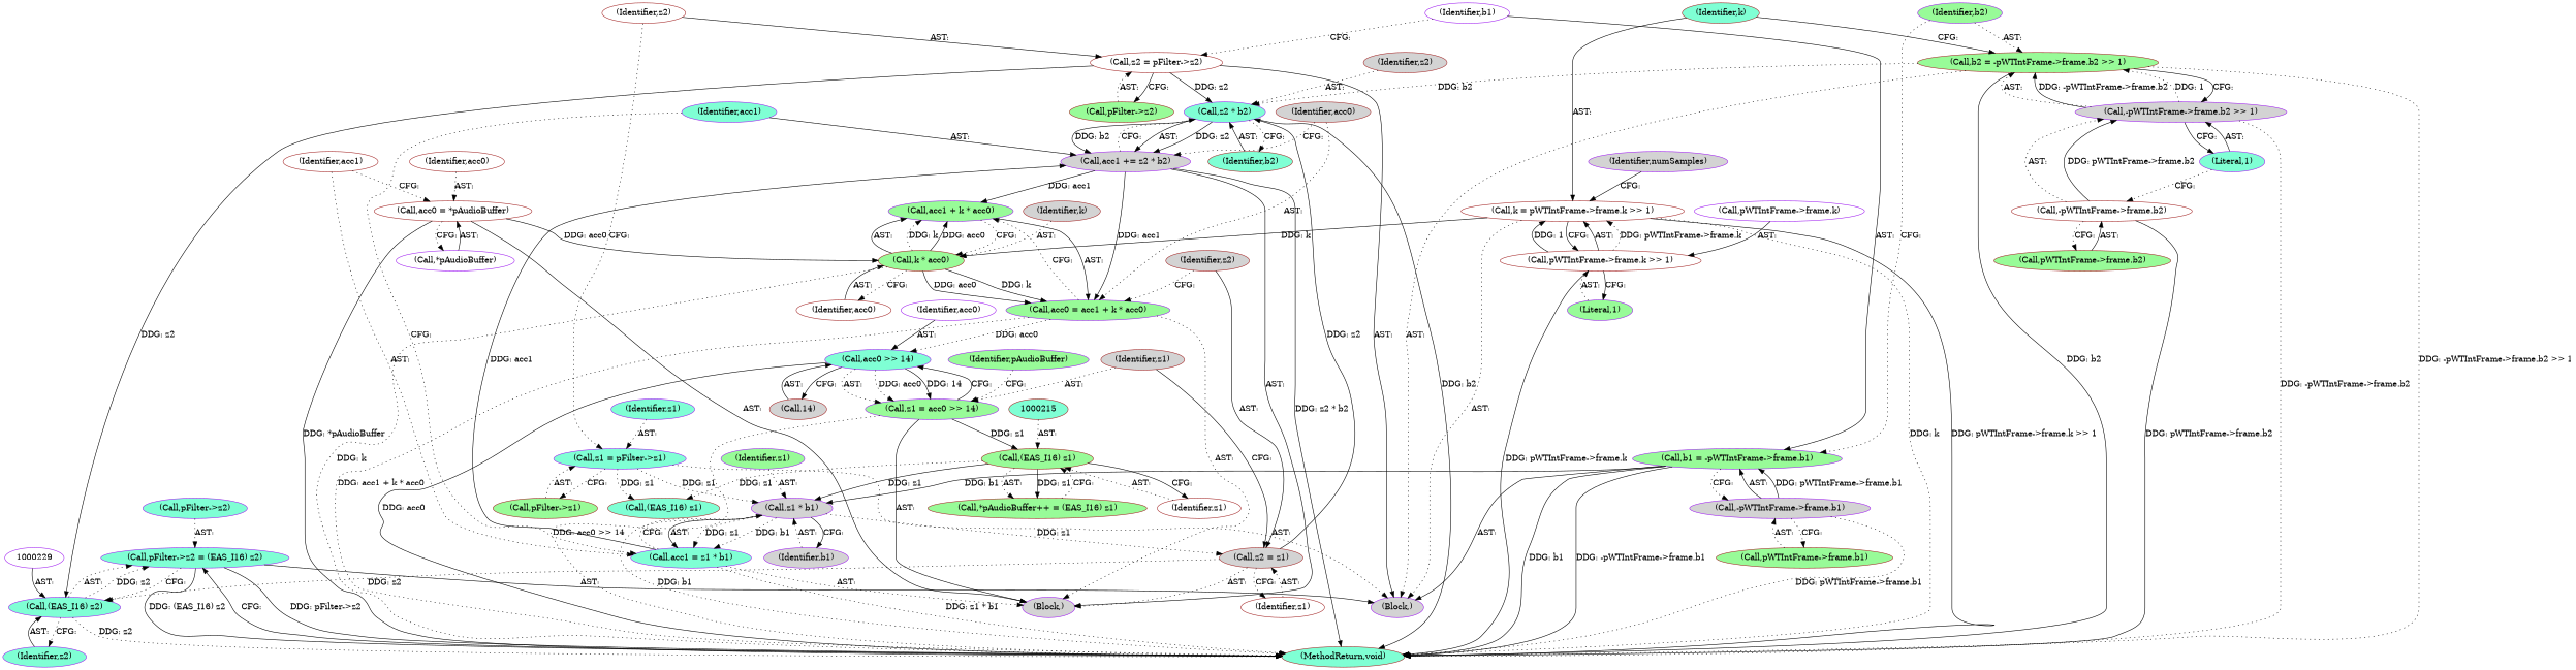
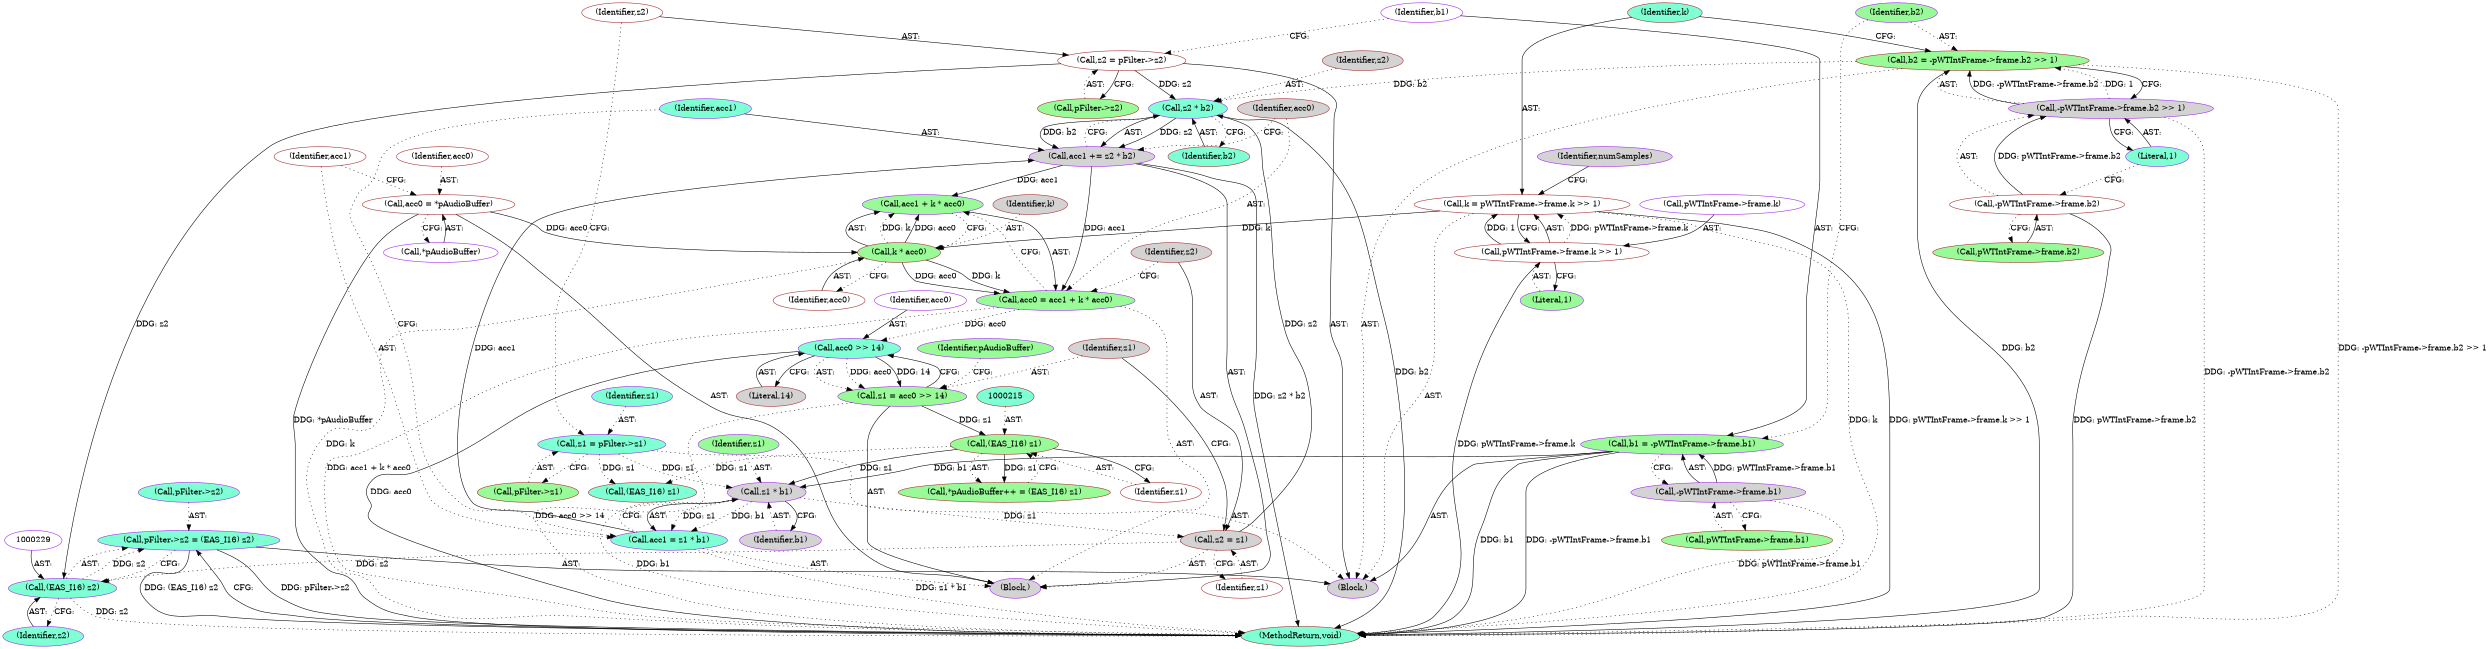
  digraph {
    node [color=purple fillcolor=aquamarine style=filled]
    edge [style=dotted]
    n1 [label="(Call,pFilter->z2 = (EAS_I16) z2)"]
    n2 [label="(Call,(EAS_I16) z2)"]
    n3 [color=brown label="(MethodReturn,void)"]
    n4 [fillcolor=lightgrey label="(Block,)"]
    n5 [label="(Identifier,z2)"]
    n6 [color=brown fillcolor=lightgrey label="(Call,z2 = z1)"]
    n7 [label="(Call,z2 * b2)"]
    n8 [fillcolor=lightgrey label="(Block,)"]
    n9 [color=brown fillcolor=white label="(Identifier,z1)"]
    n10 [fillcolor=lightgrey label="(Call,acc1 += z2 * b2)"]
    n11 [color=brown label="(Identifier,b2)"]
    n12 [fillcolor=lightgrey label="(Call,z1 * b1)"]
    n13 [label="(Call,acc1 = z1 * b1)"]
    n14 [fillcolor=lightgrey label="(Identifier,b1)"]
    n15 [color=brown fillcolor=palegreen label="(Call,(EAS_I16) z1)"]
    n16 [color=brown label="(Call,(EAS_I16) z1)"]
    n17 [color=brown fillcolor=palegreen label="(Call,*pAudioBuffer++ = (EAS_I16) z1)"]
    n18 [color=brown fillcolor=white label="(Identifier,z1)"]
    n19 [fillcolor=palegreen label="(Call,z1 = acc0 >> 14)"]
    n20 [label="(Call,acc0 >> 14)"]
-   n21 [color=brown fillcolor=lightgrey label="(Call,14)"]
+   n21 [color=brown fillcolor=lightgrey label="(Literal,14)"]
    n22 [fillcolor=palegreen label="(Call,acc0 = acc1 + k * acc0)"]
    n23 [fillcolor=palegreen label="(Call,acc1 + k * acc0)"]
    n24 [color=brown fillcolor=palegreen label="(Call,k * acc0)"]
    n25 [color=brown fillcolor=white label="(Call,z2 = pFilter->z2)"]
    n26 [color=brown fillcolor=palegreen label="(Call,pFilter->z2)"]
    n27 [color=brown fillcolor=palegreen label="(Call,b2 = -pWTIntFrame->frame.b2 >> 1)"]
    n28 [fillcolor=lightgrey label="(Call,-pWTIntFrame->frame.b2 >> 1)"]
    n29 [label="(Literal,1)"]
    n30 [color=brown fillcolor=white label="(Call,-pWTIntFrame->frame.b2)"]
    n31 [color=brown fillcolor=palegreen label="(Call,pWTIntFrame->frame.b2)"]
    n32 [color=brown fillcolor=white label="(Identifier,acc0)"]
    n33 [color=brown fillcolor=white label="(Call,k = pWTIntFrame->frame.k >> 1)"]
    n34 [color=brown fillcolor=white label="(Call,pWTIntFrame->frame.k >> 1)"]
    n35 [fillcolor=palegreen label="(Literal,1)"]
    n36 [color=brown fillcolor=white label="(Call,acc0 = *pAudioBuffer)"]
    n37 [fillcolor=white label="(Call,*pAudioBuffer)"]
    n38 [label="(Call,z1 = pFilter->z1)"]
    n39 [color=brown fillcolor=palegreen label="(Call,pFilter->z1)"]
    n40 [fillcolor=palegreen label="(Call,b1 = -pWTIntFrame->frame.b1)"]
    n41 [fillcolor=lightgrey label="(Call,-pWTIntFrame->frame.b1)"]
    n42 [color=brown fillcolor=palegreen label="(Call,pWTIntFrame->frame.b1)"]
    n43 [label="(Identifier,acc1)"]
    n44 [color=brown fillcolor=white label="(Identifier,z2)"]
    n45 [color=brown label="(Identifier,k)"]
    n46 [fillcolor=lightgrey label="(Identifier,numSamples)"]
    n47 [color=brown fillcolor=lightgrey label="(Identifier,k)"]
    n48 [color=brown fillcolor=lightgrey label="(Identifier,z1)"]
    n49 [fillcolor=palegreen label="(Identifier,pAudioBuffer)"]
    n50 [label="(Call,pFilter->z2)"]
    n51 [fillcolor=white label="(Identifier,acc0)"]
    n52 [color=brown fillcolor=lightgrey label="(Identifier,z2)"]
    n53 [fillcolor=white label="(Identifier,b1)"]
    n54 [color=brown fillcolor=white label="(Identifier,acc1)"]
    n55 [color=brown fillcolor=lightgrey label="(Identifier,z2)"]
    n56 [fillcolor=white label="(Call,pWTIntFrame->frame.k)"]
    n57 [fillcolor=palegreen label="(Identifier,z1)"]
    n58 [color=brown fillcolor=lightgrey label="(Identifier,acc0)"]
    n59 [fillcolor=palegreen label="(Identifier,b2)"]
    n60 [label="(Identifier,z1)"]
    n61 [color=brown fillcolor=white label="(Identifier,acc0)"]
    1000229 [fillcolor=white]
    1000215 [color=brown]
    n1 -> n2 [label="CFG: "]
    n1 -> n3 [label="DDG: pFilter->z2" style=solid]
    n1 -> n3 [label="DDG: (EAS_I16) z2" style=solid]
    n1 -> n4 [label="AST: " style=solid]
    n2 -> n1 [label="AST: "]
    n2 -> n1 [label="DDG: z2"]
    n2 -> n3 [label="DDG: z2"]
    n2 -> n5 [label="CFG: "]
    n3 -> n1 [label="CFG: " style=solid]
    n5 -> n2 [label="AST: " style=solid]
    n6 -> n2 [label="DDG: z2"]
    n6 -> n7 [label="DDG: z2" style=solid]
    n6 -> n8 [label="AST: "]
    n6 -> n9 [label="CFG: "]
    n7 -> n3 [label="DDG: b2" style=solid]
    n7 -> n10 [label="AST: " style=solid]
    n7 -> n10 [label="DDG: z2" style=solid]
    n7 -> n10 [label="DDG: b2" style=solid]
    n7 -> n11 [label="CFG: "]
    n9 -> n6 [label="AST: "]
    n10 -> n3 [label="DDG: z2 * b2" style=solid]
    n10 -> n7 [label="CFG: "]
    n10 -> n8 [label="AST: " style=solid]
    n10 -> n22 [label="DDG: acc1" style=solid]
    n10 -> n23 [label="DDG: acc1" style=solid]
    n11 -> n7 [label="AST: " style=solid]
    n12 -> n3 [label="DDG: b1"]
    n12 -> n6 [label="DDG: z1"]
    n12 -> n13 [label="AST: " style=solid]
    n12 -> n13 [label="DDG: z1"]
    n12 -> n13 [label="DDG: b1"]
    n12 -> n14 [label="CFG: " style=solid]
    n13 -> n3 [label="DDG: z1 * b1"]
    n13 -> n8 [label="AST: "]
    n13 -> n10 [label="DDG: acc1" style=solid]
    n13 -> n12 [label="CFG: "]
    n14 -> n12 [label="AST: "]
    n15 -> n12 [label="DDG: z1" style=solid]
    n15 -> n16 [label="DDG: z1"]
    n15 -> n17 [label="AST: "]
    n15 -> n17 [label="DDG: z1" style=solid]
    n15 -> n18 [label="CFG: " style=solid]
    n17 -> n15 [label="CFG: "]
    n18 -> n15 [label="AST: "]
    n19 -> n3 [label="DDG: acc0 >> 14"]
    n19 -> n8 [label="AST: " style=solid]
    n19 -> n15 [label="DDG: z1" style=solid]
    n19 -> n20 [label="CFG: " style=solid]
    n20 -> n3 [label="DDG: acc0" style=solid]
    n20 -> n19 [label="AST: "]
    n20 -> n19 [label="DDG: acc0"]
    n20 -> n19 [label="DDG: 14" style=solid]
    n20 -> n21 [label="CFG: " style=solid]
    n21 -> n20 [label="AST: " style=solid]
    n22 -> n3 [label="DDG: acc1 + k * acc0"]
    n22 -> n8 [label="AST: "]
    n22 -> n20 [label="DDG: acc0"]
    n22 -> n23 [label="CFG: "]
    n23 -> n22 [label="AST: " style=solid]
    n23 -> n24 [label="CFG: "]
    n24 -> n3 [label="DDG: k"]
    n24 -> n22 [label="DDG: k" style=solid]
    n24 -> n22 [label="DDG: acc0" style=solid]
    n24 -> n23 [label="AST: " style=solid]
    n24 -> n23 [label="DDG: k"]
    n24 -> n23 [label="DDG: acc0" style=solid]
    n24 -> n32 [label="CFG: "]
    n25 -> n2 [label="DDG: z2" style=solid]
    n25 -> n4 [label="AST: " style=solid]
    n25 -> n7 [label="DDG: z2" style=solid]
    n25 -> n26 [label="CFG: " style=solid]
    n26 -> n25 [label="AST: "]
    n27 -> n3 [label="DDG: b2" style=solid]
    n27 -> n3 [label="DDG: -pWTIntFrame->frame.b2 >> 1"]
    n27 -> n4 [label="AST: "]
    n27 -> n7 [label="DDG: b2"]
    n27 -> n28 [label="CFG: " style=solid]
    n28 -> n3 [label="DDG: -pWTIntFrame->frame.b2"]
    n28 -> n27 [label="AST: "]
    n28 -> n27 [label="DDG: -pWTIntFrame->frame.b2" style=solid]
    n28 -> n27 [label="DDG: 1"]
    n28 -> n29 [label="CFG: " style=solid]
    n29 -> n28 [label="AST: " style=solid]
    n29 -> n30 [label="CFG: "]
    n30 -> n3 [label="DDG: pWTIntFrame->frame.b2" style=solid]
    n30 -> n28 [label="AST: "]
    n30 -> n28 [label="DDG: pWTIntFrame->frame.b2" style=solid]
    n30 -> n31 [label="CFG: "]
    n31 -> n30 [label="AST: " style=solid]
    n32 -> n24 [label="AST: " style=solid]
    n33 -> n3 [label="DDG: k"]
    n33 -> n3 [label="DDG: pWTIntFrame->frame.k >> 1" style=solid]
    n33 -> n4 [label="AST: "]
    n33 -> n24 [label="DDG: k" style=solid]
    n33 -> n34 [label="CFG: " style=solid]
    n34 -> n3 [label="DDG: pWTIntFrame->frame.k" style=solid]
    n34 -> n33 [label="AST: " style=solid]
    n34 -> n33 [label="DDG: pWTIntFrame->frame.k"]
    n34 -> n33 [label="DDG: 1" style=solid]
    n34 -> n35 [label="CFG: " style=solid]
    n35 -> n34 [label="AST: "]
    n36 -> n3 [label="DDG: *pAudioBuffer" style=solid]
    n36 -> n8 [label="AST: " style=solid]
    n36 -> n24 [label="DDG: acc0" style=solid]
    n36 -> n37 [label="CFG: "]
    n37 -> n36 [label="AST: " style=solid]
    n38 -> n4 [label="AST: "]
    n38 -> n12 [label="DDG: z1"]
    n38 -> n16 [label="DDG: z1"]
    n38 -> n39 [label="CFG: "]
    n39 -> n38 [label="AST: "]
    n40 -> n3 [label="DDG: b1" style=solid]
    n40 -> n3 [label="DDG: -pWTIntFrame->frame.b1" style=solid]
    n40 -> n4 [label="AST: " style=solid]
    n40 -> n12 [label="DDG: b1" style=solid]
    n40 -> n41 [label="CFG: "]
    n41 -> n3 [label="DDG: pWTIntFrame->frame.b1"]
    n41 -> n40 [label="AST: " style=solid]
    n41 -> n40 [label="DDG: pWTIntFrame->frame.b1" style=solid]
    n41 -> n42 [label="CFG: "]
    n42 -> n41 [label="AST: "]
    n43 -> n10 [label="AST: " style=solid]
    n43 -> n13 [label="CFG: "]
    n44 -> n25 [label="AST: " style=solid]
    n44 -> n38 [label="CFG: "]
    n45 -> n27 [label="CFG: " style=solid]
    n45 -> n33 [label="AST: " style=solid]
    n46 -> n33 [label="CFG: " style=solid]
    n47 -> n24 [label="AST: "]
    n48 -> n6 [label="CFG: " style=solid]
    n48 -> n19 [label="AST: "]
    n49 -> n19 [label="CFG: "]
    n50 -> n1 [label="AST: "]
    n51 -> n20 [label="AST: " style=solid]
    n52 -> n6 [label="AST: " style=solid]
    n52 -> n22 [label="CFG: "]
    n53 -> n25 [label="CFG: "]
    n53 -> n40 [label="AST: " style=solid]
    n54 -> n13 [label="AST: "]
    n54 -> n36 [label="CFG: "]
    n55 -> n7 [label="AST: "]
    n56 -> n34 [label="AST: " style=solid]
    n57 -> n12 [label="AST: "]
    n58 -> n10 [label="CFG: "]
    n58 -> n22 [label="AST: "]
    n59 -> n27 [label="AST: "]
    n59 -> n40 [label="CFG: "]
    n60 -> n38 [label="AST: "]
    n61 -> n36 [label="AST: "]
    1000229 -> n2 [label="AST: " style=solid]
    1000215 -> n15 [label="AST: "]
  }
